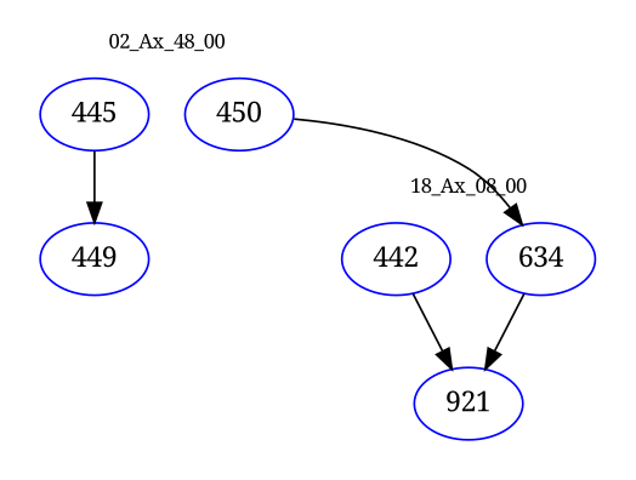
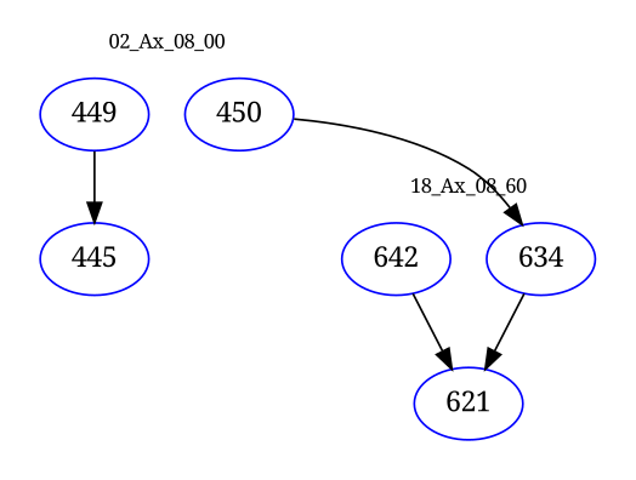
  digraph {
    fontname="Noto Serif"
    node [color=blue fontname="Noto Serif"]
    edge [color=black fontname="Noto Serif"]
    n1 [label=450]
    n2 [label=445]
    n3 [label=449]
    n4 [label=634]
-   n5 [label=921]
-   n6 [label=442]
+   n5 [label=621]
+   n6 [label=642]
    subgraph cluster_1 {
      color=white
      fontsize=10
-     label="02_Ax_48_00"
+     label="02_Ax_08_00"
      n1
      n2
      n3
    }
    subgraph cluster_2 {
      color=white
      fontsize=10
-     label="18_Ax_08_00"
+     label="18_Ax_08_60"
      n4
      n5
      n6
    }
    n1 -> n4
-   n2 -> n3
+   n3 -> n2
    n4 -> n5
    n6 -> n5
  }
